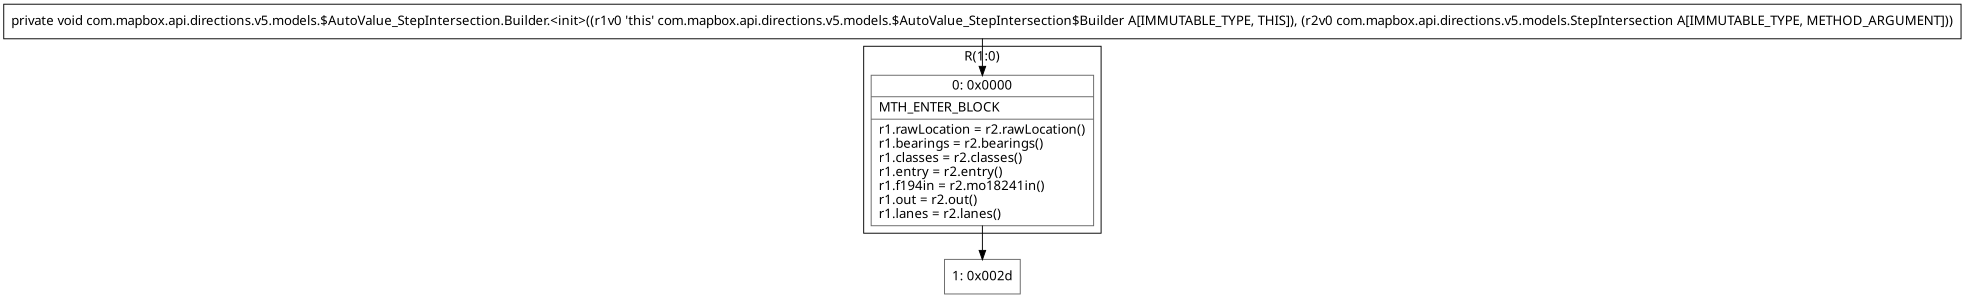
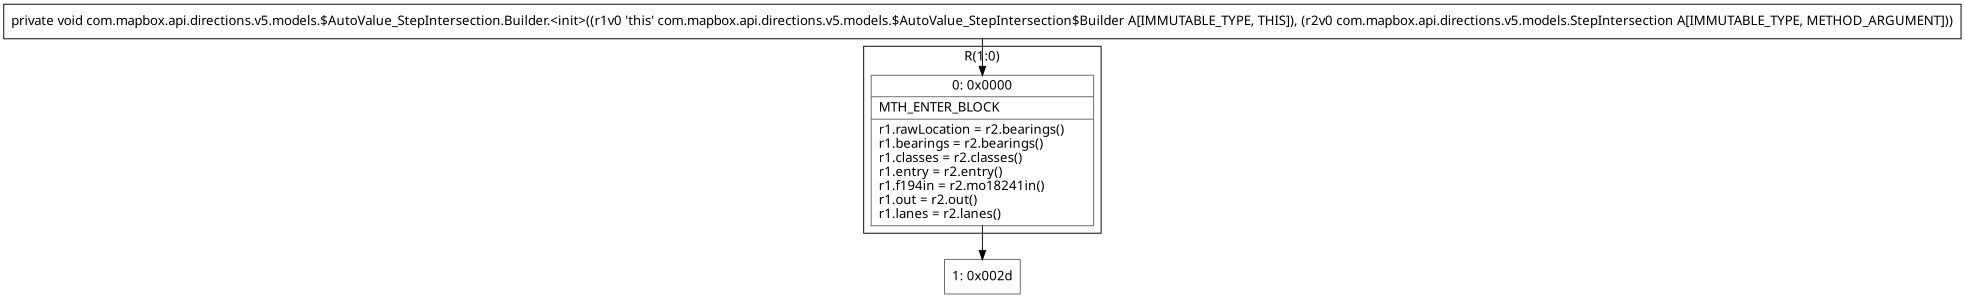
  digraph {
    fontname="Noto Sans"
    node [color=gray40 shape=record fontname="Noto Sans"]
    edge [fontname="Noto Sans"]
-   n1 [label="{0\:\ 0x0000|MTH_ENTER_BLOCK\l|r1.rawLocation = r2.rawLocation()\lr1.bearings = r2.bearings()\lr1.classes = r2.classes()\lr1.entry = r2.entry()\lr1.f194in = r2.mo18241in()\lr1.out = r2.out()\lr1.lanes = r2.lanes()\l}"]
+   n1 [label="{0\:\ 0x0000|MTH_ENTER_BLOCK\l|r1.rawLocation = r2.bearings()\lr1.bearings = r2.bearings()\lr1.classes = r2.classes()\lr1.entry = r2.entry()\lr1.f194in = r2.mo18241in()\lr1.out = r2.out()\lr1.lanes = r2.lanes()\l}"]
    n2 [label="{1\:\ 0x002d}"]
    n3 [label="{private void com.mapbox.api.directions.v5.models.$AutoValue_StepIntersection.Builder.\<init\>((r1v0 'this' com.mapbox.api.directions.v5.models.$AutoValue_StepIntersection$Builder A[IMMUTABLE_TYPE, THIS]), (r2v0 com.mapbox.api.directions.v5.models.StepIntersection A[IMMUTABLE_TYPE, METHOD_ARGUMENT])) }" color=black]
    subgraph cluster_1 {
      label="R(1:0)"
      n1
    }
    n1 -> n2
    n3 -> n1
  }
